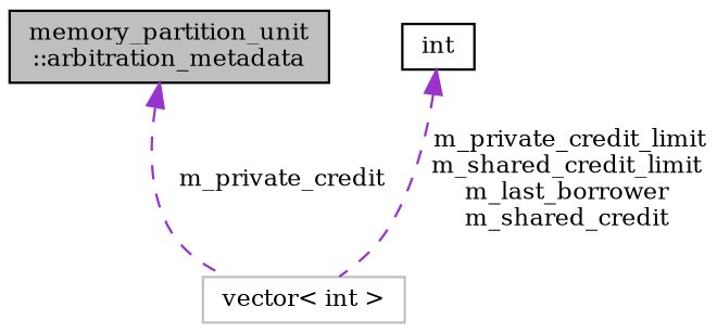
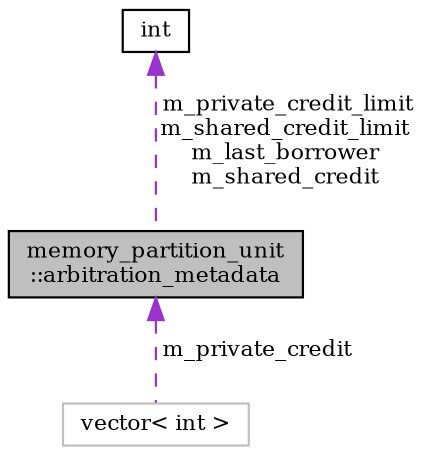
  digraph {
    fontname="DejaVu Serif"
    node [color=black fontname="DejaVu Serif" fontsize=10 shape=record]
    edge [color=darkorchid3 dir=back fontname="DejaVu Serif" fontsize=10 labelfontname=FreeSans labelfontsize=10 style=dashed]
    n1 [fillcolor=grey75 fontcolor=black height=0.2 label="memory_partition_unit\l::arbitration_metadata" style=filled width=0.4]
    n2 [color=grey75 height=0.2 label="vector\< int \>" width=0.4]
    n3 [height=0.2 label=int width=0.4]
    n1 -> n2 [label=" m_private_credit"]
-   n3 -> n2 [label=" m_private_credit_limit\nm_shared_credit_limit\nm_last_borrower\nm_shared_credit"]
+   n3 -> n1 [label=" m_private_credit_limit\nm_shared_credit_limit\nm_last_borrower\nm_shared_credit"]
  }
